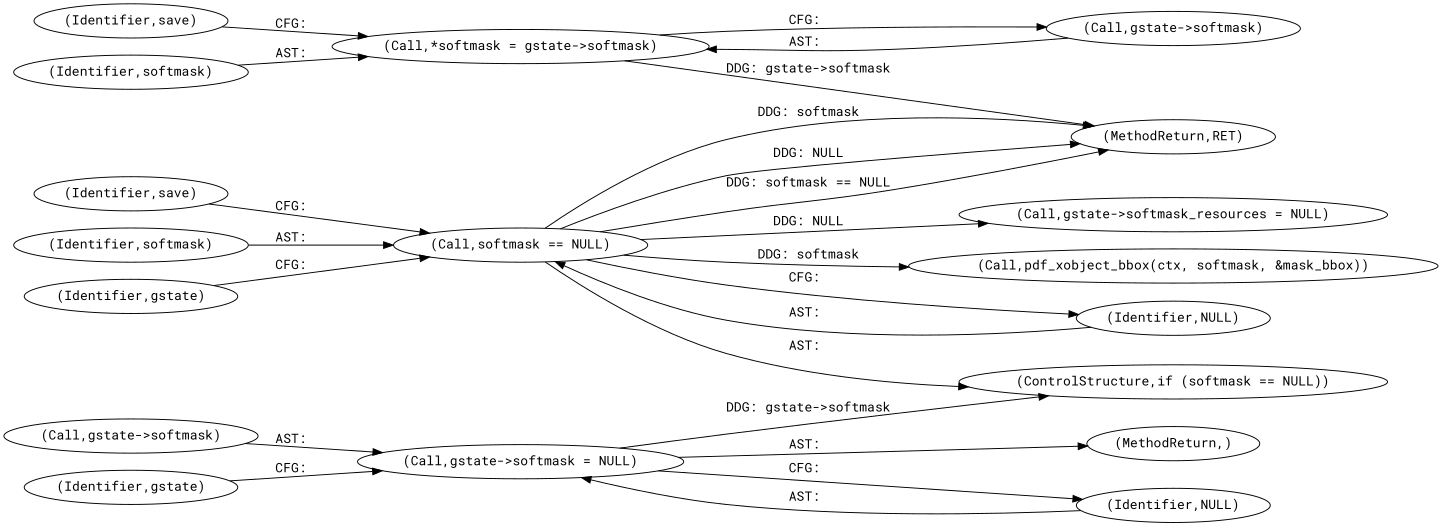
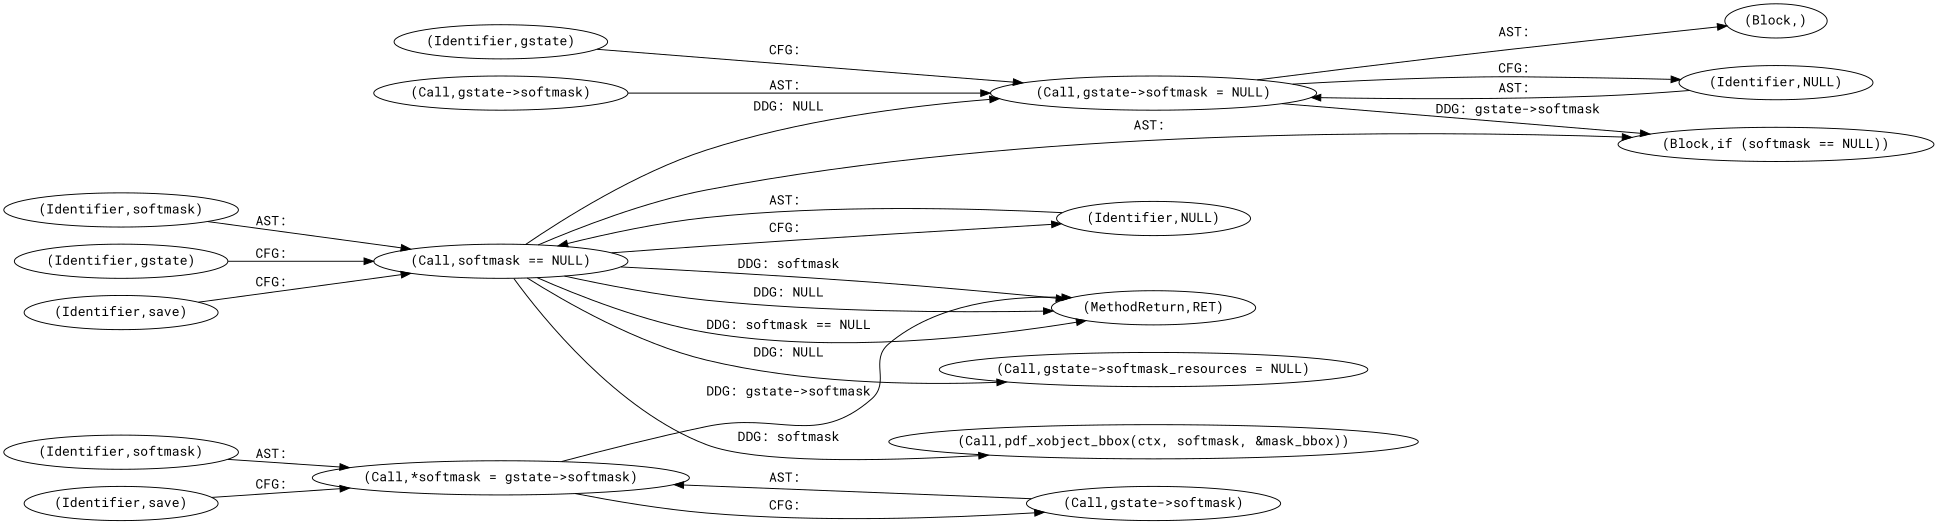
  digraph {
    fontname="Roboto Mono"
    rankdir=LR
    node [fontname="Roboto Mono"]
    edge [fontname="Roboto Mono"]
    n1 [label="(Call,gstate->softmask = NULL)"]
-   n2 [label="(MethodReturn,)"]
+   n2 [label="(Block,)"]
    n3 [label="(Identifier,NULL)"]
-   n4 [label="(ControlStructure,if (softmask == NULL))"]
+   n4 [label="(Block,if (softmask == NULL))"]
    n5 [label="(MethodReturn,RET)"]
    n6 [label="(Call,softmask == NULL)"]
    n7 [label="(Call,gstate->softmask_resources = NULL)"]
    n8 [label="(Call,pdf_xobject_bbox(ctx, softmask, &mask_bbox))"]
    n9 [label="(Identifier,NULL)"]
    n10 [label="(Call,*softmask = gstate->softmask)"]
    n11 [label="(Call,gstate->softmask)"]
    n12 [label="(Identifier,save)"]
    n13 [label="(Identifier,softmask)"]
    n14 [label="(Call,gstate->softmask)"]
    n15 [label="(Identifier,gstate)"]
    n16 [label="(Identifier,save)"]
    n17 [label="(Identifier,softmask)"]
    n18 [label="(Identifier,gstate)"]
    n1 -> n2 [label="AST: "]
    n1 -> n3 [label="CFG: "]
    n1 -> n4 [label="DDG: gstate->softmask"]
    n3 -> n1 [label="AST: "]
+   n6 -> n1 [label="DDG: NULL"]
    n6 -> n4 [label="AST: "]
    n6 -> n5 [label="DDG: softmask == NULL"]
    n6 -> n5 [label="DDG: softmask"]
    n6 -> n5 [label="DDG: NULL"]
    n6 -> n7 [label="DDG: NULL"]
    n6 -> n8 [label="DDG: softmask"]
    n6 -> n9 [label="CFG: "]
    n9 -> n6 [label="AST: "]
    n10 -> n5 [label="DDG: gstate->softmask"]
    n10 -> n11 [label="CFG: "]
    n11 -> n10 [label="AST: "]
    n12 -> n6 [label="CFG: "]
    n13 -> n6 [label="AST: "]
    n14 -> n1 [label="AST: "]
    n15 -> n6 [label="CFG: "]
    n16 -> n10 [label="CFG: "]
    n17 -> n10 [label="AST: "]
    n18 -> n1 [label="CFG: "]
  }
